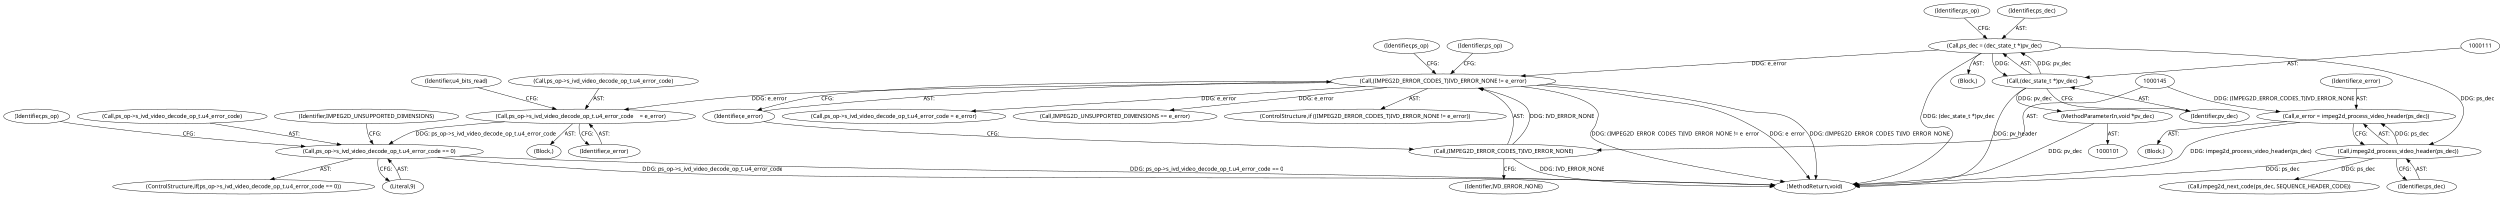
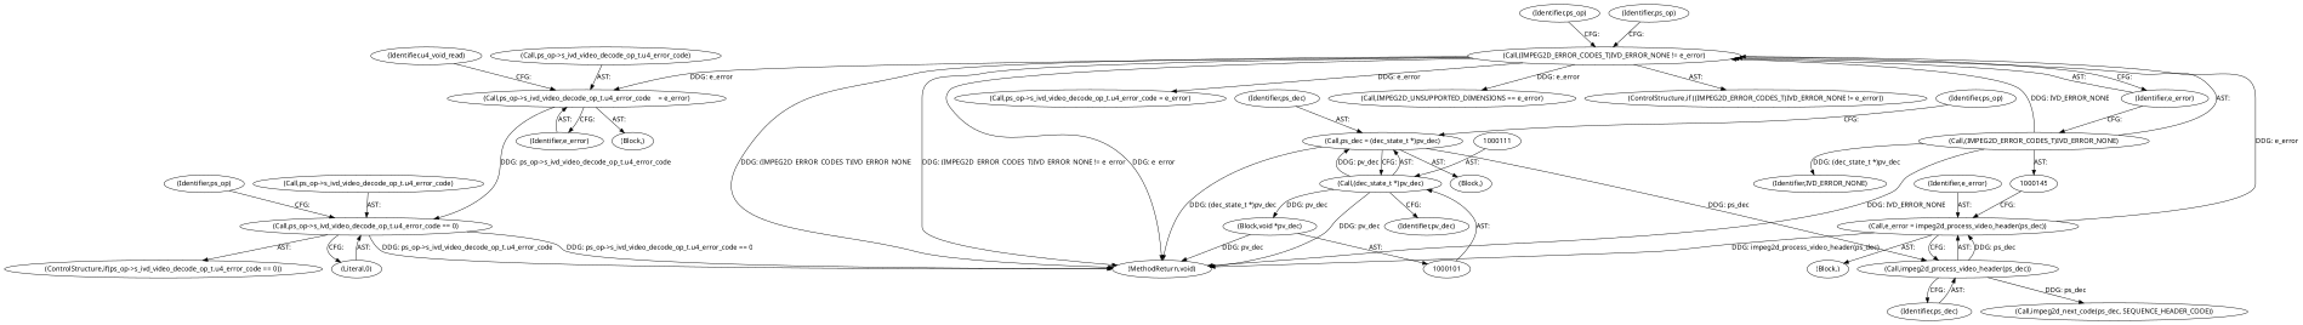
  digraph {
    fontname="Noto Sans"
    node [fontname="Noto Sans"]
    edge [fontname="Noto Sans"]
    n1 [label="(Call,ps_op->s_ivd_video_decode_op_t.u4_error_code == 0)"]
    n2 [label="(MethodReturn,void)"]
    n3 [label="(ControlStructure,if(ps_op->s_ivd_video_decode_op_t.u4_error_code == 0))"]
-   n4 [label="(Literal,9)"]
+   n4 [label="(Literal,0)"]
    n5 [label="(Call,ps_op->s_ivd_video_decode_op_t.u4_error_code    = e_error)"]
    n6 [label="(Block,)"]
    n7 [label="(Identifier,e_error)"]
    n8 [label="(Call,(IMPEG2D_ERROR_CODES_T)IVD_ERROR_NONE != e_error)"]
    n9 [label="(Call,ps_op->s_ivd_video_decode_op_t.u4_error_code = e_error)"]
    n10 [label="(Call,IMPEG2D_UNSUPPORTED_DIMENSIONS == e_error)"]
    n11 [label="(ControlStructure,if ((IMPEG2D_ERROR_CODES_T)IVD_ERROR_NONE != e_error))"]
    n12 [label="(Identifier,e_error)"]
    n13 [label="(Call,(IMPEG2D_ERROR_CODES_T)IVD_ERROR_NONE)"]
    n14 [label="(Identifier,IVD_ERROR_NONE)"]
    n15 [label="(Call,e_error = impeg2d_process_video_header(ps_dec))"]
    n16 [label="(Call,impeg2d_process_video_header(ps_dec))"]
    n17 [label="(Block,)"]
    n18 [label="(Identifier,ps_dec)"]
    n19 [label="(Call,impeg2d_next_code(ps_dec, SEQUENCE_HEADER_CODE))"]
    n20 [label="(Call,ps_dec = (dec_state_t *)pv_dec)"]
    n21 [label="(Call,(dec_state_t *)pv_dec)"]
    n22 [label="(Block,)"]
    n23 [label="(Identifier,pv_dec)"]
-   n24 [label="(MethodParameterIn,void *pv_dec)"]
+   n24 [label="(Block,void *pv_dec)"]
    1000101
-   n26 [label="(Identifier,u4_bits_read)"]
+   n26 [label="(Identifier,u4_void_read)"]
    n27 [label="(Identifier,ps_op)"]
    n28 [label="(Call,ps_op->s_ivd_video_decode_op_t.u4_error_code)"]
    n29 [label="(Call,ps_op->s_ivd_video_decode_op_t.u4_error_code)"]
    n30 [label="(Identifier,ps_op)"]
    n31 [label="(Identifier,ps_op)"]
-   n32 [label="(Identifier,IMPEG2D_UNSUPPORTED_DIMENSIONS)"]
    n33 [label="(Identifier,ps_op)"]
    n34 [label="(Identifier,ps_dec)"]
    n35 [label="(Identifier,e_error)"]
    1000145
    1000111
    n1 -> n2 [label="DDG: ps_op->s_ivd_video_decode_op_t.u4_error_code == 0"]
    n1 -> n2 [label="DDG: ps_op->s_ivd_video_decode_op_t.u4_error_code"]
    n1 -> n3 [label="AST: "]
    n1 -> n4 [label="CFG: "]
    n4 -> n1 [label="AST: "]
    n5 -> n1 [label="DDG: ps_op->s_ivd_video_decode_op_t.u4_error_code"]
    n5 -> n6 [label="AST: "]
    n5 -> n7 [label="CFG: "]
    n7 -> n5 [label="AST: "]
    n8 -> n2 [label="DDG: e_error"]
    n8 -> n2 [label="DDG: (IMPEG2D_ERROR_CODES_T)IVD_ERROR_NONE"]
    n8 -> n2 [label="DDG: (IMPEG2D_ERROR_CODES_T)IVD_ERROR_NONE != e_error"]
    n8 -> n5 [label="DDG: e_error"]
    n8 -> n9 [label="DDG: e_error"]
    n8 -> n10 [label="DDG: e_error"]
    n8 -> n11 [label="AST: "]
    n8 -> n12 [label="CFG: "]
    n12 -> n8 [label="AST: "]
    n12 -> n13 [label="CFG: "]
    n13 -> n2 [label="DDG: IVD_ERROR_NONE"]
    n13 -> n8 [label="AST: "]
    n13 -> n8 [label="DDG: IVD_ERROR_NONE"]
-   n13 -> n14 [label="CFG: "]
+   n13 -> n14 [label="DDG: (dec_state_t *)pv_dec"]
    n15 -> n2 [label="DDG: impeg2d_process_video_header(ps_dec)"]
-   n20 -> n8 [label="DDG: e_error"]
+   n15 -> n8 [label="DDG: e_error"]
    n15 -> n16 [label="CFG: "]
    n15 -> n17 [label="AST: "]
-   n16 -> n2 [label="DDG: ps_dec"]
    n16 -> n15 [label="AST: "]
    n16 -> n15 [label="DDG: ps_dec"]
    n16 -> n18 [label="CFG: "]
    n16 -> n19 [label="DDG: ps_dec"]
    n18 -> n16 [label="AST: "]
    n20 -> n2 [label="DDG: (dec_state_t *)pv_dec"]
    n20 -> n16 [label="DDG: ps_dec"]
-   n20 -> n21 [label="DDG: "]
+   n20 -> n21 [label="CFG: "]
    n20 -> n22 [label="AST: "]
-   n21 -> n2 [label="DDG: pv_header"]
+   n21 -> n2 [label="DDG: pv_dec"]
    n21 -> n20 [label="AST: "]
    n21 -> n20 [label="DDG: pv_dec"]
    n21 -> n23 [label="CFG: "]
    n21 -> n24 [label="DDG: pv_dec"]
-   n23 -> n21 [label="AST: "]
+   1000101 -> n21 [label="AST: "]
    n24 -> n2 [label="DDG: pv_dec"]
    n24 -> 1000101 [label="AST: "]
    n26 -> n5 [label="CFG: "]
    n27 -> n1 [label="CFG: "]
    n28 -> n1 [label="AST: "]
    n29 -> n5 [label="AST: "]
    n30 -> n20 [label="CFG: "]
    n31 -> n8 [label="CFG: "]
-   n32 -> n1 [label="CFG: "]
    n33 -> n8 [label="CFG: "]
    n34 -> n20 [label="AST: "]
    n35 -> n15 [label="AST: "]
-   1000145 -> n13 [label="AST: "]
-   1000145 -> n15 [label="DDG: (IMPEG2D_ERROR_CODES_T)IVD_ERROR_NONE"]
+   n13 -> 1000145 [label="AST: "]
+   1000145 -> n15 [label="CFG: "]
    1000111 -> n21 [label="AST: "]
  }
